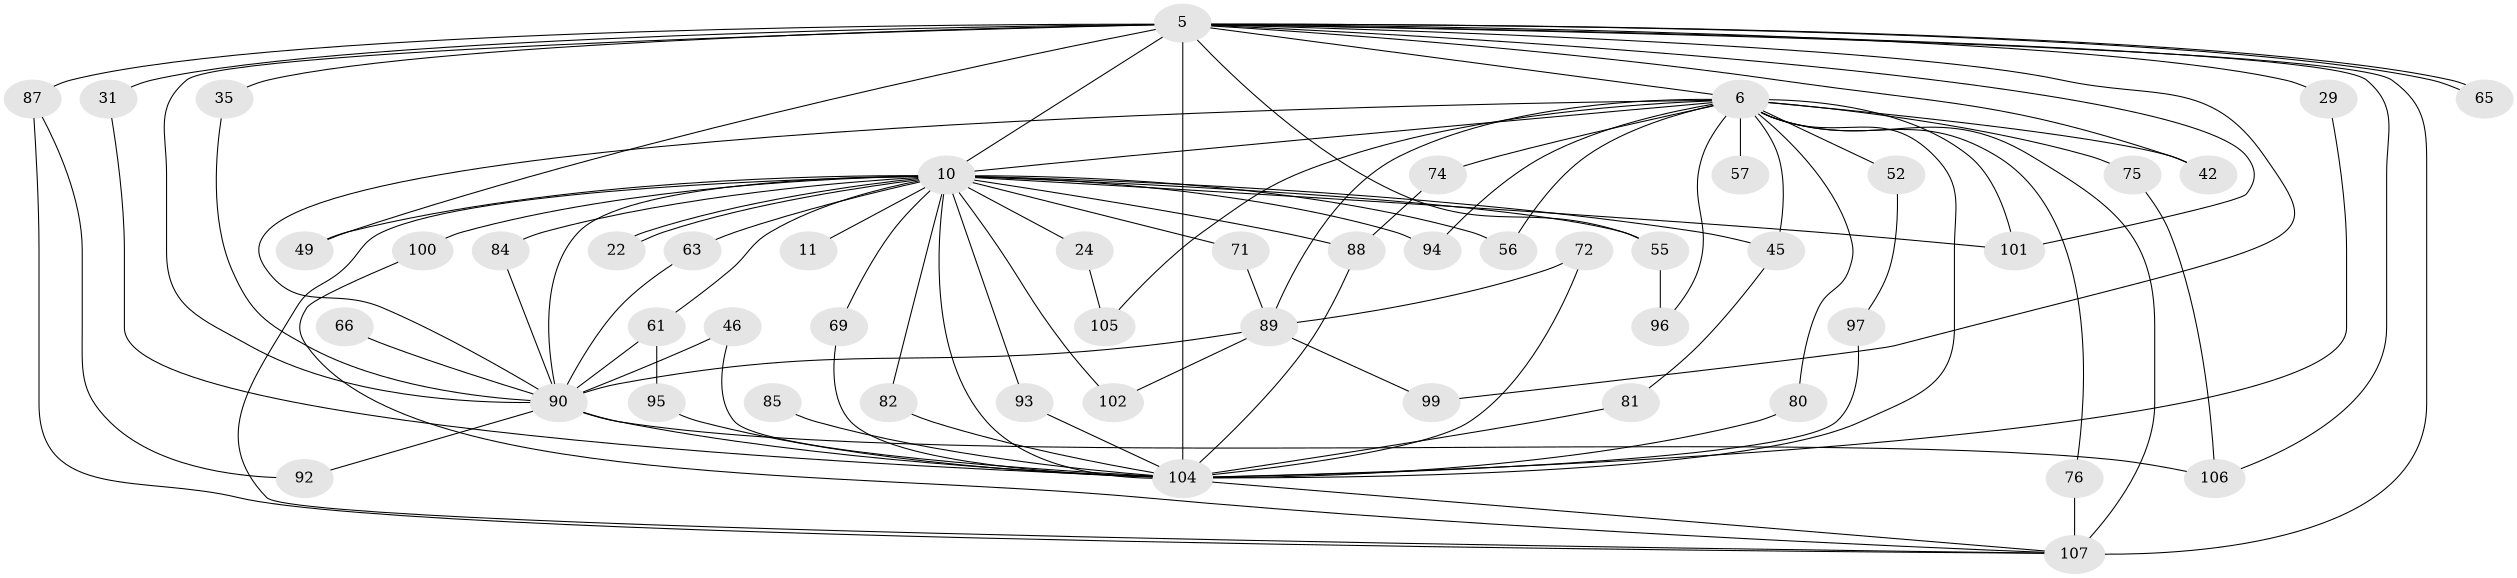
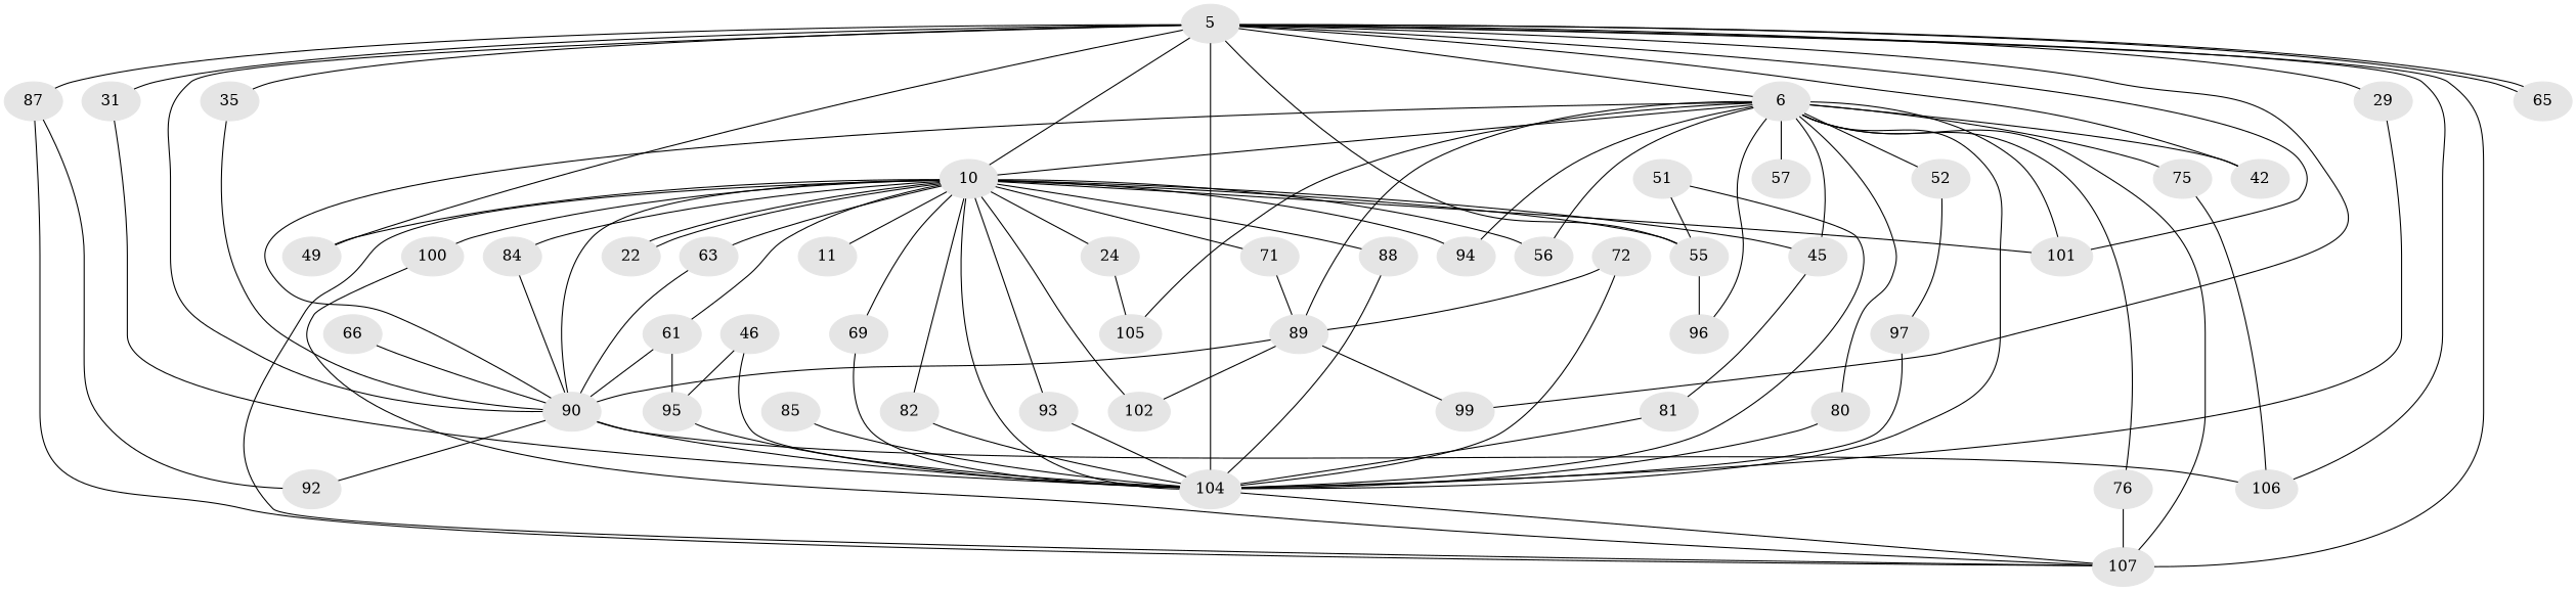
  graph {
    node [color=gray90 style=filled]
    5 [super="+2"]
    6 [super="+3"]
    10 [super="+4"]
    29
    31
    35
    42
    49
    55 [super="+22"]
    65
    87 [super="+48+16"]
    90 [super="+43+78"]
    99
    101 [super="+91"]
    104 [super="+47+98+8"]
    106 [super="+86"]
    107 [super="+67+73"]
    45 [super="+13+14"]
    52 [super="+50"]
    56
    57
-   74
    75
    76
    80
    89 [super="+70"]
    94 [super="+68"]
    96
    105
    11
    24
    61 [super="+39"]
    n33 [label=22]
    63 [super="+53"]
    69
    71
    82 [super="+15"]
    84 [super="+64"]
    88 [super="+83+54"]
    93
    100 [super="+77"]
    102
    92
    81
    97
    95
    46
+   51
    66
    72
    85 [super="+36"]
    5 -- 6 [weight=4]
    5 -- 10 [weight=4]
    5 -- 29
    5 -- 31
    5 -- 35
    5 -- 42
    5 -- 49
    5 -- 55 [weight=2]
    5 -- 65
    5 -- 65
    5 -- 87 [weight=4]
    5 -- 90 [weight=6]
    5 -- 99
    5 -- 101
    5 -- 104 [weight=7]
    5 -- 106
    5 -- 107 [weight=4]
    6 -- 10 [weight=4]
    6 -- 42
    6 -- 90 [weight=4]
    6 -- 101 [weight=2]
    6 -- 104 [weight=5]
    6 -- 107 [weight=3]
    6 -- 45 [weight=3]
    6 -- 52 [weight=2]
    6 -- 56
    6 -- 57 [weight=2]
-   6 -- 74
    6 -- 75 [weight=2]
    6 -- 76
    6 -- 80
    6 -- 89 [weight=2]
    6 -- 94
    6 -- 96
    6 -- 105
    10 -- 49
    10 -- 55 [weight=2]
    10 -- 90 [weight=7]
    10 -- 101
    10 -- 104 [weight=5]
    10 -- 107
    10 -- 45
    10 -- 56
    10 -- 94 [weight=2]
    10 -- 11 [weight=2]
    10 -- 24 [weight=2]
    10 -- 61 [weight=3]
    10 -- n33
    10 -- n33
    10 -- 63 [weight=2]
    10 -- 69
    10 -- 71
    10 -- 82
    10 -- 84 [weight=2]
    10 -- 88 [weight=3]
    10 -- 93
    10 -- 100 [weight=2]
    10 -- 102
    29 -- 104
    31 -- 104
    35 -- 90
    55 -- 96
    87 -- 107
    87 -- 92
    90 -- 104 [weight=5]
    90 -- 106
    90 -- 92
    104 -- 107 [weight=4]
    45 -- 81
    52 -- 97
-   74 -- 88
    75 -- 106
    76 -- 107
    80 -- 104
    89 -- 90 [weight=2]
    89 -- 99
    89 -- 102
    24 -- 105
    61 -- 90 [weight=3]
    61 -- 95
    63 -- 90
    69 -- 104
    71 -- 89
    82 -- 104 [weight=2]
    84 -- 90
    88 -- 104
    93 -- 104
    100 -- 107
    81 -- 104
    97 -- 104
    95 -- 104
-   46 -- 90
+   46 -- 95
    46 -- 104
+   51 -- 55
+   51 -- 104
    66 -- 90
    72 -- 104
    72 -- 89
    85 -- 104 [weight=3]
  }
